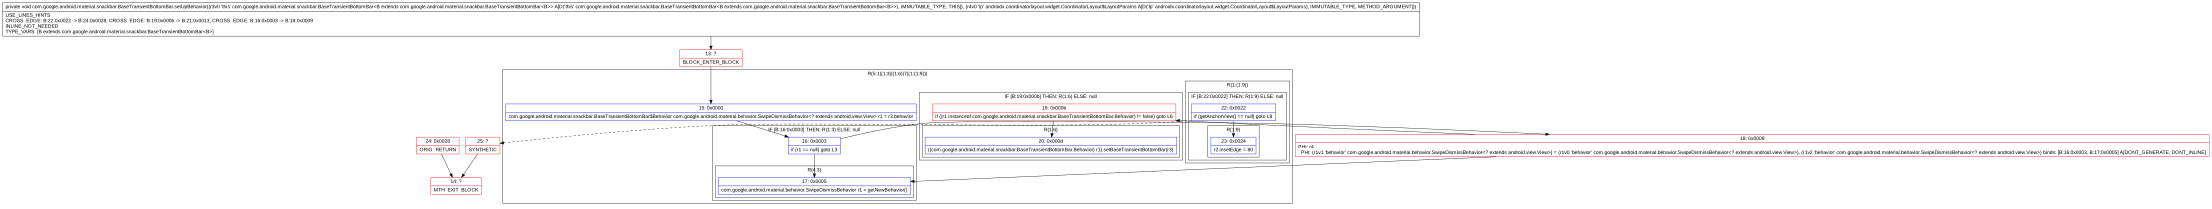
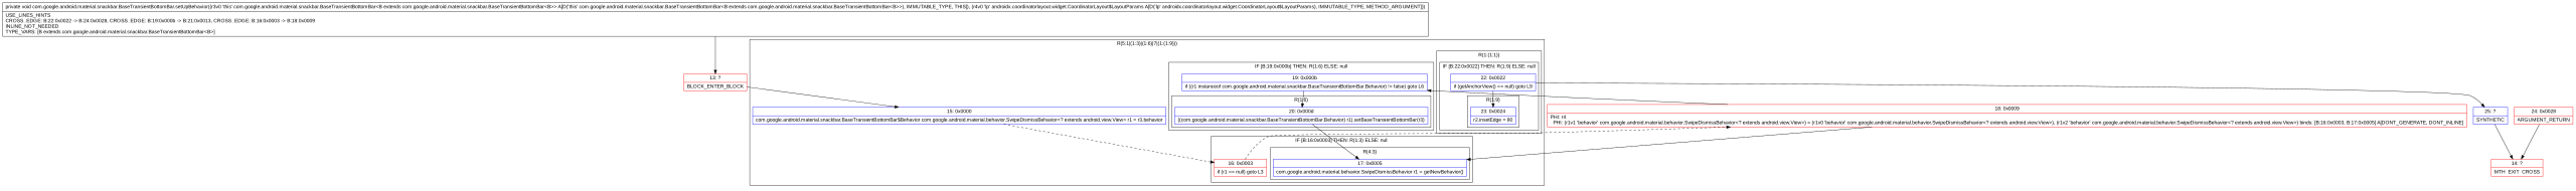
  digraph {
    fontname="Liberation Sans"
    node [color=blue fontname="Liberation Sans" shape=record]
    edge [fontname="Liberation Sans"]
    n1 [label="{17\:\ 0x0005|com.google.android.material.behavior.SwipeDismissBehavior r1 = getNewBehavior()\l}"]
-   n2 [label="{16\:\ 0x0003|if (r1 == null) goto L3\l}"]
+   n2 [color=red label="{16\:\ 0x0003|if (r1 == null) goto L3\l}"]
    n3 [label="{23\:\ 0x0024|r2.insetEdge = 80\l}"]
    n4 [label="{22\:\ 0x0022|if (getAnchorView() == null) goto L9\l}"]
    n5 [label="{20\:\ 0x000d|((com.google.android.material.snackbar.BaseTransientBottomBar.Behavior) r1).setBaseTransientBottomBar(r3)\l}"]
-   n6 [color=red label="{19\:\ 0x000b|if ((r1 instanceof com.google.android.material.snackbar.BaseTransientBottomBar.Behavior) != false) goto L6\l}"]
+   n6 [label="{19\:\ 0x000b|if ((r1 instanceof com.google.android.material.snackbar.BaseTransientBottomBar.Behavior) != false) goto L6\l}"]
    n7 [label="{15\:\ 0x0000|com.google.android.material.snackbar.BaseTransientBottomBar$Behavior com.google.android.material.behavior.SwipeDismissBehavior\<? extends android.view.View\> r1 = r3.behavior\l}"]
    n8 [color=red label="{18\:\ 0x0009|PHI: r4 \l  PHI: (r1v1 'behavior' com.google.android.material.behavior.SwipeDismissBehavior\<? extends android.view.View\>) = (r1v0 'behavior' com.google.android.material.behavior.SwipeDismissBehavior\<? extends android.view.View\>), (r1v2 'behavior' com.google.android.material.behavior.SwipeDismissBehavior\<? extends android.view.View\>) binds: [B:16:0x0003, B:17:0x0005] A[DONT_GENERATE, DONT_INLINE]\l}"]
-   n9 [color=red label="{25\:\ ?|SYNTHETIC\l}"]
-   n10 [color=red label="{14\:\ ?|MTH_EXIT_BLOCK\l}"]
-   n11 [color=red label="{24\:\ 0x0028|ORIG_RETURN\l}"]
+   n9 [label="{25\:\ ?|SYNTHETIC\l}"]
+   n10 [color=red label="{14\:\ ?|MTH_EXIT_CROSS\l}"]
+   n11 [color=red label="{24\:\ 0x0028|ARGUMENT_RETURN\l}"]
    n12 [color=red label="{13\:\ ?|BLOCK_ENTER_BLOCK\l}"]
    n13 [label="{private void com.google.android.material.snackbar.BaseTransientBottomBar.setUpBehavior((r3v0 'this' com.google.android.material.snackbar.BaseTransientBottomBar\<B extends com.google.android.material.snackbar.BaseTransientBottomBar\<B\>\> A[D('this' com.google.android.material.snackbar.BaseTransientBottomBar\<B extends com.google.android.material.snackbar.BaseTransientBottomBar\<B\>\>), IMMUTABLE_TYPE, THIS]), (r4v0 'lp' androidx.coordinatorlayout.widget.CoordinatorLayout$LayoutParams A[D('lp' androidx.coordinatorlayout.widget.CoordinatorLayout$LayoutParams), IMMUTABLE_TYPE, METHOD_ARGUMENT]))  | USE_LINES_HINTS\lCROSS_EDGE: B:22:0x0022 \-\> B:24:0x0028, CROSS_EDGE: B:19:0x000b \-\> B:21:0x0013, CROSS_EDGE: B:16:0x0003 \-\> B:18:0x0009\lINLINE_NOT_NEEDED\lTYPE_VARS: [B extends com.google.android.material.snackbar.BaseTransientBottomBar\<B\>]\l}" color=""]
    subgraph cluster_1 {
      label="R(5:1|(1:3)|(1:6)|7|(1:(1:9)))"
      n7
      subgraph cluster_2 {
        label="IF [B:16:0x0003] THEN: R(1:3) ELSE: null"
        n2
        subgraph cluster_3 {
          label="R(4:3)"
          n1
        }
      }
      subgraph cluster_4 {
-       label="R(1:(1:9))"
+       label="R(1:(1:1))"
        subgraph cluster_5 {
          label="IF [B:22:0x0022] THEN: R(1:9) ELSE: null"
          n4
          subgraph cluster_6 {
            label="R(1:9)"
            n3
          }
        }
      }
      subgraph cluster_7 {
        label="IF [B:19:0x000b] THEN: R(1:6) ELSE: null"
        n6
        subgraph cluster_8 {
          label="R(1:6)"
          n5
        }
      }
    }
-   n2 -> n1
-   n2 -> n8 [style=solid]
+   n5 -> n1
+   n2 -> n8 [style=dashed]
    n4 -> n3
-   n4 -> n9 [style=dashed]
+   n4 -> n9 [style=solid]
    n6 -> n5
-   n7 -> n2
+   n7 -> n2 [style=dashed]
    n8 -> n1
    n8 -> n6
    n9 -> n10
    n11 -> n10
    n12 -> n7
    n13 -> n12
  }
